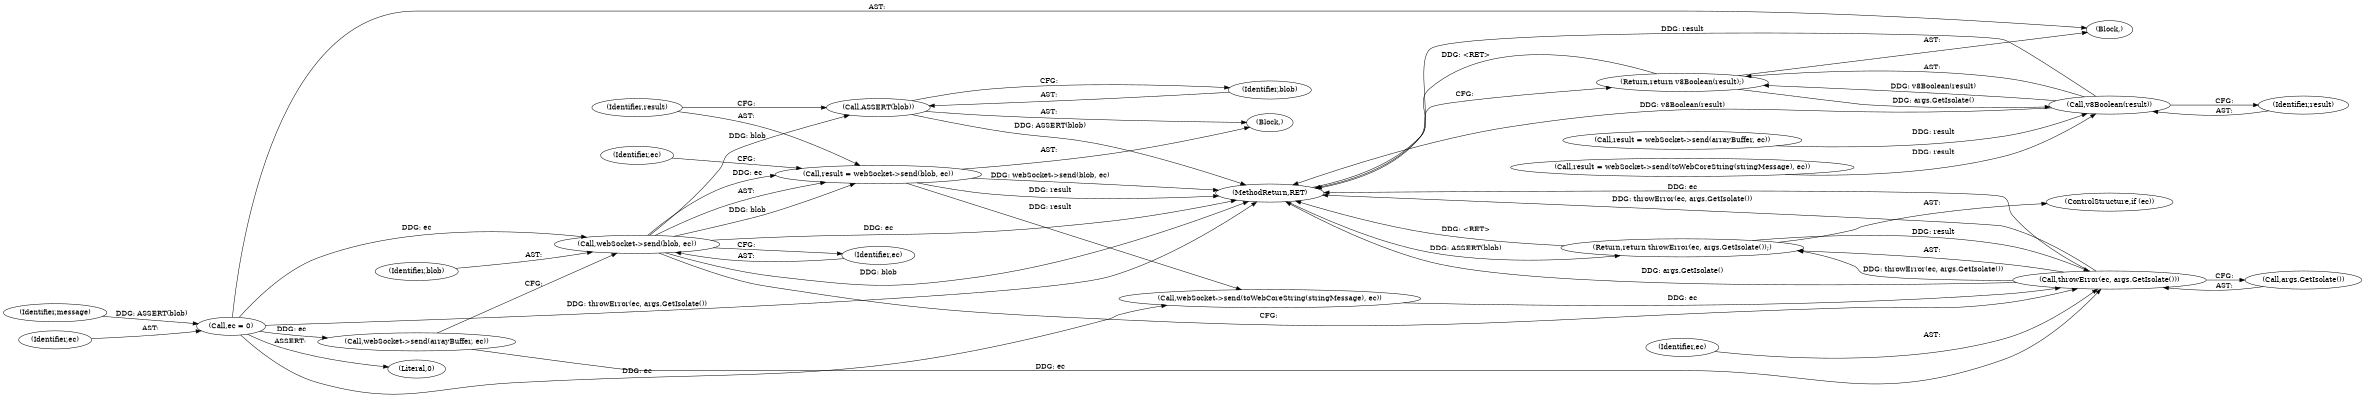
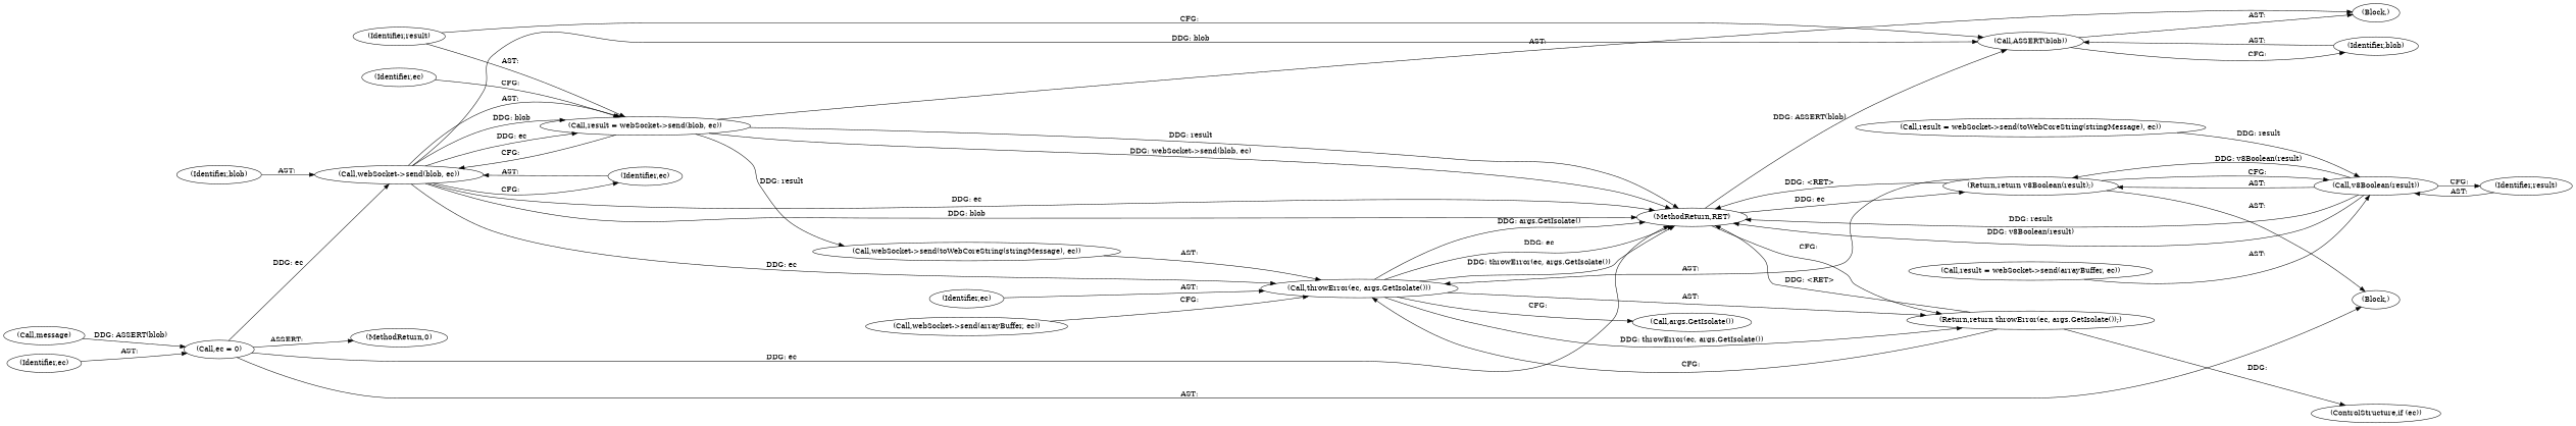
  digraph {
    rankdir=LR
    n1 [label="(Call,webSocket->send(blob, ec))"]
    n2 [label="(Call,result = webSocket->send(blob, ec))"]
    n3 [label="(Call,throwError(ec, args.GetIsolate()))"]
    n4 [label="(Identifier,ec)"]
    n5 [label="(MethodReturn,RET)"]
    n6 [label="(Call,ASSERT(blob))"]
    n7 [label="(Block,)"]
    n8 [label="(Call,webSocket->send(toWebCoreString(stringMessage), ec))"]
    n9 [label="(Return,return throwError(ec, args.GetIsolate());)"]
    n10 [label="(Call,args.GetIsolate())"]
    n11 [label="(Return,return v8Boolean(result);)"]
    n12 [label="(Identifier,blob)"]
    n13 [label="(Call,ec = 0)"]
    n14 [label="(Call,webSocket->send(arrayBuffer, ec))"]
-   n15 [label="(Literal,0)"]
+   n15 [label="(MethodReturn,0)"]
    n16 [label="(Block,)"]
    n17 [label="(Call,v8Boolean(result))"]
    n18 [label="(Identifier,result)"]
    n19 [label="(ControlStructure,if (ec))"]
    n20 [label="(Identifier,result)"]
    n21 [label="(Identifier,ec)"]
-   n22 [label="(Identifier,message)"]
+   n22 [label="(Call,message)"]
    n23 [label="(Identifier,ec)"]
    n24 [label="(Identifier,blob)"]
    n25 [label="(Call,result = webSocket->send(arrayBuffer, ec))"]
    n26 [label="(Call,result = webSocket->send(toWebCoreString(stringMessage), ec))"]
    n27 [label="(Identifier,ec)"]
    n1 -> n2 [label="AST: "]
    n1 -> n2 [label="DDG: blob"]
    n1 -> n2 [label="DDG: ec"]
-   n1 -> n3 [label="CFG: "]
+   n1 -> n3 [label="DDG: ec"]
    n1 -> n4 [label="CFG: "]
    n1 -> n5 [label="DDG: ec"]
    n1 -> n5 [label="DDG: blob"]
    n1 -> n6 [label="DDG: blob"]
-   n14 -> n1 [label="CFG: "]
+   n2 -> n1 [label="CFG: "]
    n2 -> n5 [label="DDG: webSocket->send(blob, ec)"]
    n2 -> n5 [label="DDG: result"]
    n2 -> n7 [label="AST: "]
    n2 -> n8 [label="DDG: result"]
    n3 -> n5 [label="DDG: args.GetIsolate()"]
    n3 -> n5 [label="DDG: ec"]
    n3 -> n5 [label="DDG: throwError(ec, args.GetIsolate())"]
    n3 -> n9 [label="AST: "]
    n3 -> n9 [label="DDG: throwError(ec, args.GetIsolate())"]
    n3 -> n10 [label="CFG: "]
    n4 -> n1 [label="AST: "]
-   n5 -> n9 [label="DDG: ASSERT(blob)"]
-   n5 -> n11 [label="CFG: "]
-   n6 -> n5 [label="DDG: ASSERT(blob)"]
+   n5 -> n9 [label="CFG: "]
+   n5 -> n11 [label="DDG: ec"]
+   n5 -> n6 [label="DDG: ASSERT(blob)"]
    n6 -> n7 [label="AST: "]
    n6 -> n12 [label="CFG: "]
-   n8 -> n3 [label="DDG: ec"]
-   n9 -> n3 [label="DDG: result"]
+   n8 -> n3 [label="AST: "]
+   n9 -> n3 [label="CFG: "]
    n9 -> n5 [label="DDG: <RET>"]
-   n9 -> n19 [label="AST: "]
-   n10 -> n3 [label="AST: "]
+   n9 -> n19 [label="DDG: "]
+   n11 -> n3 [label="AST: "]
    n11 -> n5 [label="DDG: <RET>"]
    n11 -> n16 [label="AST: "]
-   n11 -> n17 [label="DDG: args.GetIsolate()"]
+   n11 -> n17 [label="CFG: "]
    n12 -> n6 [label="AST: "]
    n13 -> n1 [label="DDG: ec"]
-   n13 -> n5 [label="DDG: throwError(ec, args.GetIsolate())"]
-   n13 -> n8 [label="DDG: ec"]
-   n13 -> n14 [label="DDG: ec"]
+   n13 -> n5 [label="DDG: ec"]
    n13 -> n15 [label="ASSERT: "]
    n13 -> n16 [label="AST: "]
-   n14 -> n3 [label="DDG: ec"]
+   n14 -> n3 [label="CFG: "]
    n17 -> n5 [label="DDG: v8Boolean(result)"]
    n17 -> n5 [label="DDG: result"]
    n17 -> n11 [label="AST: "]
    n17 -> n11 [label="DDG: v8Boolean(result)"]
    n17 -> n18 [label="CFG: "]
    n18 -> n17 [label="AST: "]
    n20 -> n2 [label="AST: "]
    n20 -> n6 [label="CFG: "]
    n21 -> n3 [label="AST: "]
    n22 -> n13 [label="DDG: ASSERT(blob)"]
    n23 -> n2 [label="CFG: "]
    n24 -> n1 [label="AST: "]
-   n25 -> n17 [label="DDG: result"]
+   n25 -> n17 [label="AST: "]
    n26 -> n17 [label="DDG: result"]
    n27 -> n13 [label="AST: "]
  }
